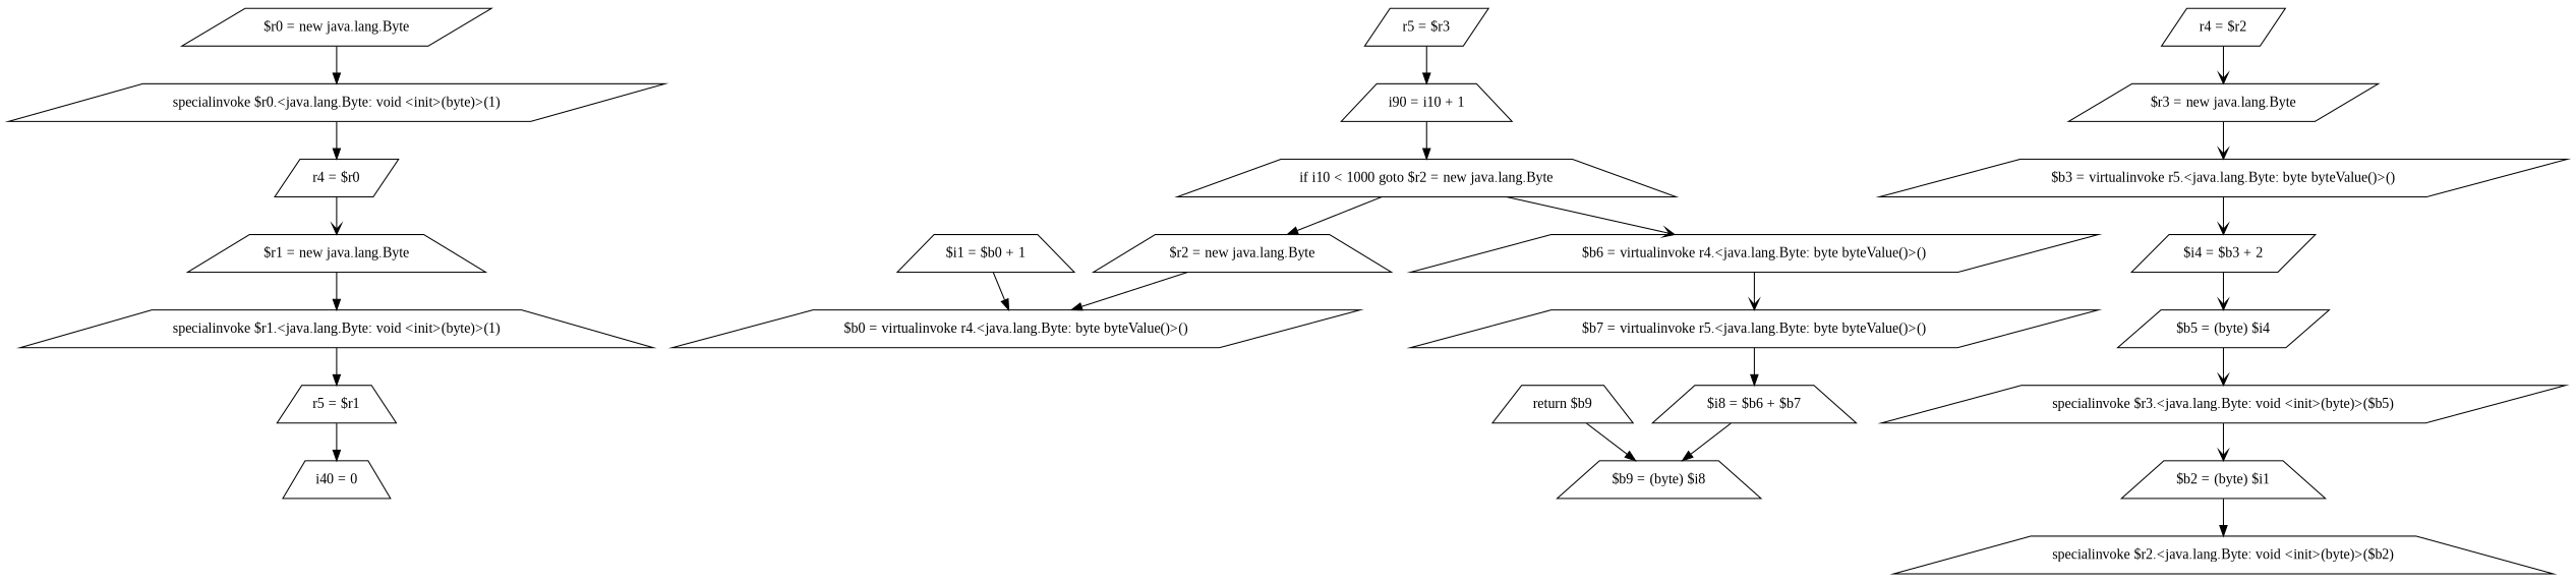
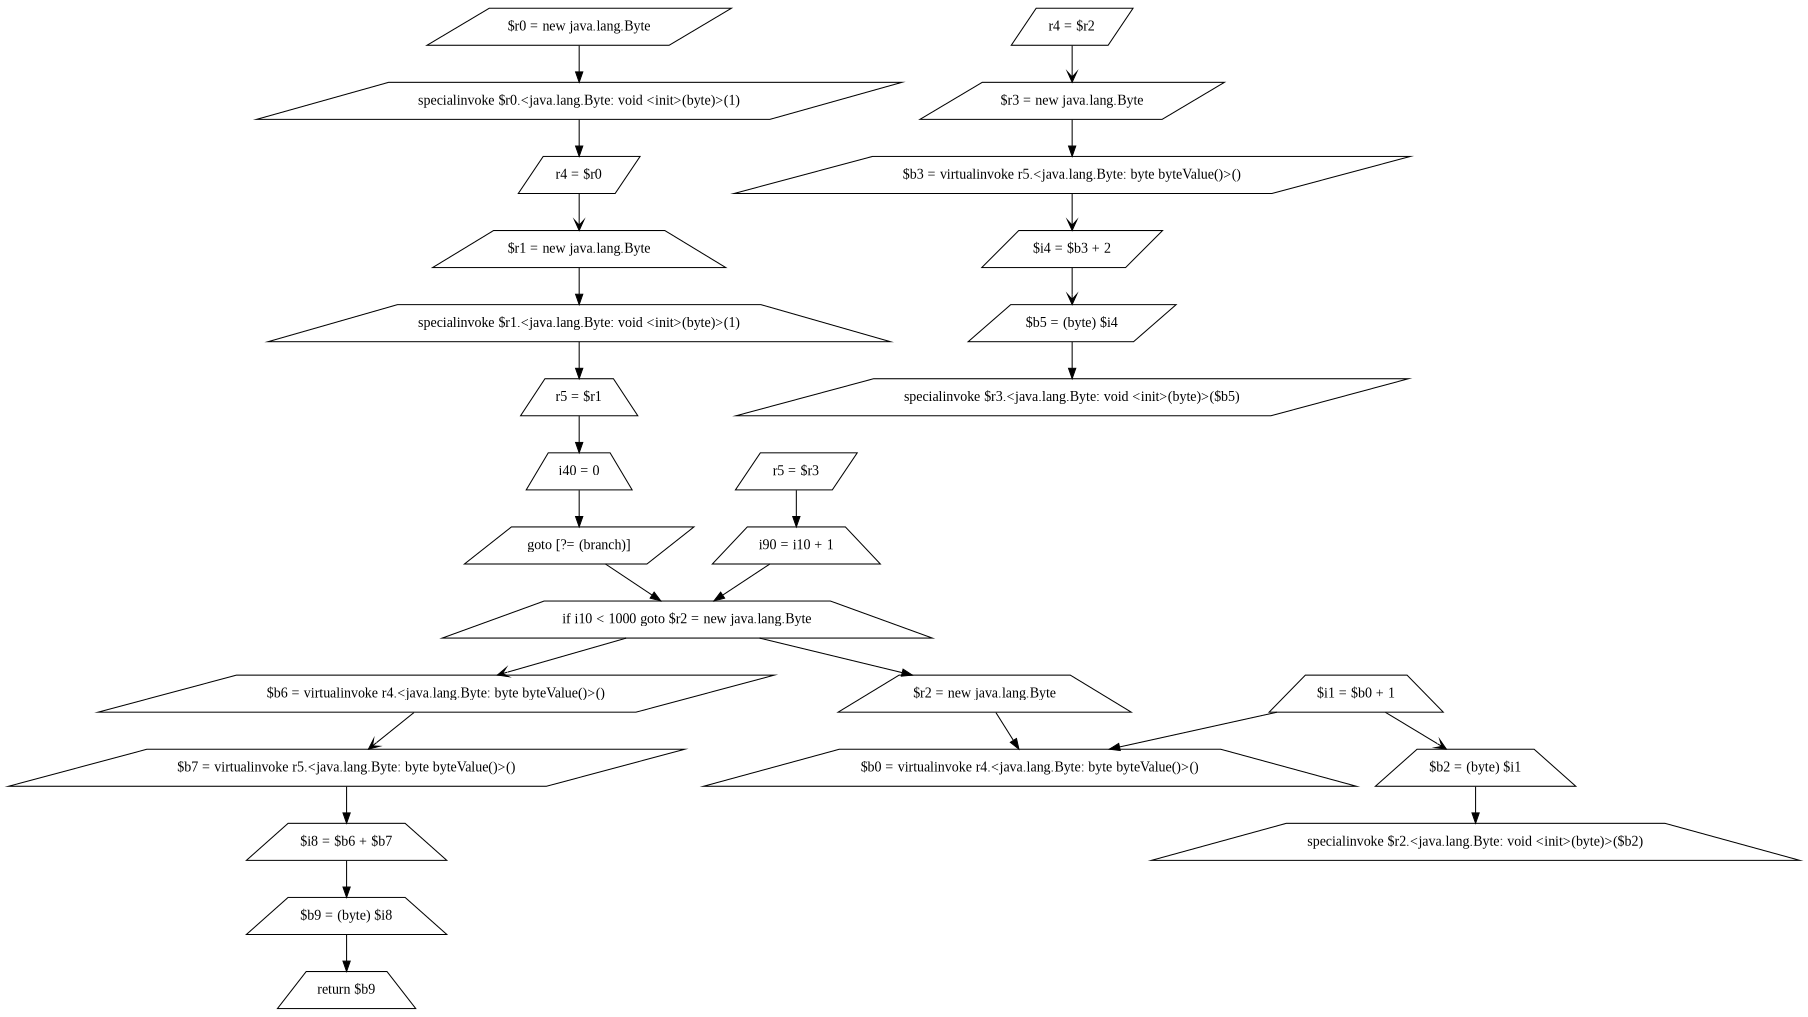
  digraph {
    fontname="Liberation Serif"
    node [fontname="Liberation Serif" shape=parallelogram]
    edge [arrowhead=normal fontname="Liberation Serif"]
    "$r0 = new java.lang.Byte"
    "specialinvoke $r0.<java.lang.Byte: void <init>(byte)>(1)"
    "r4 = $r0"
    "$r1 = new java.lang.Byte" [shape=trapezium]
    "specialinvoke $r1.<java.lang.Byte: void <init>(byte)>(1)" [shape=trapezium]
    "r5 = $r1" [shape=trapezium]
    n7 [label="i40 = 0" shape=trapezium]
+   "goto [?= (branch)]"
    "if i10 < 1000 goto $r2 = new java.lang.Byte" [shape=trapezium]
    "$r2 = new java.lang.Byte" [shape=trapezium]
    "$b6 = virtualinvoke r4.<java.lang.Byte: byte byteValue()>()"
-   "$b0 = virtualinvoke r4.<java.lang.Byte: byte byteValue()>()"
+   "$b0 = virtualinvoke r4.<java.lang.Byte: byte byteValue()>()" [shape=trapezium]
    "$i1 = $b0 + 1" [shape=trapezium]
    "$b2 = (byte) $i1" [shape=trapezium]
    "specialinvoke $r2.<java.lang.Byte: void <init>(byte)>($b2)" [shape=trapezium]
    "r4 = $r2"
    "$r3 = new java.lang.Byte"
    "$b3 = virtualinvoke r5.<java.lang.Byte: byte byteValue()>()"
    "$i4 = $b3 + 2"
    "$b5 = (byte) $i4"
    "specialinvoke $r3.<java.lang.Byte: void <init>(byte)>($b5)"
    n22 [label="i90 = i10 + 1" shape=trapezium]
    "r5 = $r3"
    "$b7 = virtualinvoke r5.<java.lang.Byte: byte byteValue()>()"
    "$i8 = $b6 + $b7" [shape=trapezium]
    "$b9 = (byte) $i8" [shape=trapezium]
    "return $b9" [shape=trapezium]
    "$r0 = new java.lang.Byte" -> "specialinvoke $r0.<java.lang.Byte: void <init>(byte)>(1)"
    "specialinvoke $r0.<java.lang.Byte: void <init>(byte)>(1)" -> "r4 = $r0"
    "r4 = $r0" -> "$r1 = new java.lang.Byte" [arrowhead=vee]
    "$r1 = new java.lang.Byte" -> "specialinvoke $r1.<java.lang.Byte: void <init>(byte)>(1)"
    "specialinvoke $r1.<java.lang.Byte: void <init>(byte)>(1)" -> "r5 = $r1"
    "r5 = $r1" -> n7
+   n7 -> "goto [?= (branch)]"
+   "goto [?= (branch)]" -> "if i10 < 1000 goto $r2 = new java.lang.Byte"
    "if i10 < 1000 goto $r2 = new java.lang.Byte" -> "$r2 = new java.lang.Byte"
    "if i10 < 1000 goto $r2 = new java.lang.Byte" -> "$b6 = virtualinvoke r4.<java.lang.Byte: byte byteValue()>()" [arrowhead=vee]
    "$r2 = new java.lang.Byte" -> "$b0 = virtualinvoke r4.<java.lang.Byte: byte byteValue()>()"
    "$b6 = virtualinvoke r4.<java.lang.Byte: byte byteValue()>()" -> "$b7 = virtualinvoke r5.<java.lang.Byte: byte byteValue()>()" [arrowhead=vee]
    "$i1 = $b0 + 1" -> "$b0 = virtualinvoke r4.<java.lang.Byte: byte byteValue()>()"
-   "specialinvoke $r3.<java.lang.Byte: void <init>(byte)>($b5)" -> "$b2 = (byte) $i1" [arrowhead=vee]
+   "$i1 = $b0 + 1" -> "$b2 = (byte) $i1" [arrowhead=vee]
    "$b2 = (byte) $i1" -> "specialinvoke $r2.<java.lang.Byte: void <init>(byte)>($b2)"
    "r4 = $r2" -> "$r3 = new java.lang.Byte" [arrowhead=vee]
-   "$r3 = new java.lang.Byte" -> "$b3 = virtualinvoke r5.<java.lang.Byte: byte byteValue()>()" [arrowhead=vee]
+   "$r3 = new java.lang.Byte" -> "$b3 = virtualinvoke r5.<java.lang.Byte: byte byteValue()>()"
    "$b3 = virtualinvoke r5.<java.lang.Byte: byte byteValue()>()" -> "$i4 = $b3 + 2" [arrowhead=vee]
    "$i4 = $b3 + 2" -> "$b5 = (byte) $i4" [arrowhead=vee]
-   "$b5 = (byte) $i4" -> "specialinvoke $r3.<java.lang.Byte: void <init>(byte)>($b5)" [arrowhead=vee]
+   "$b5 = (byte) $i4" -> "specialinvoke $r3.<java.lang.Byte: void <init>(byte)>($b5)"
    n22 -> "if i10 < 1000 goto $r2 = new java.lang.Byte"
    "r5 = $r3" -> n22
    "$b7 = virtualinvoke r5.<java.lang.Byte: byte byteValue()>()" -> "$i8 = $b6 + $b7"
    "$i8 = $b6 + $b7" -> "$b9 = (byte) $i8"
-   "return $b9" -> "$b9 = (byte) $i8"
+   "$b9 = (byte) $i8" -> "return $b9"
  }
